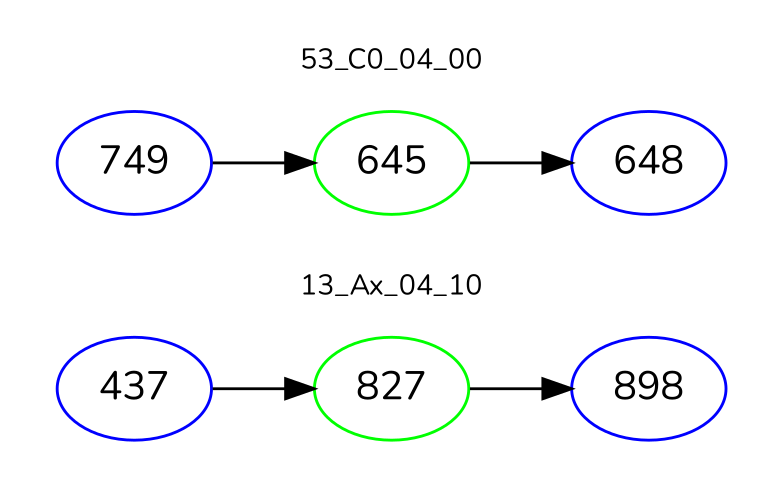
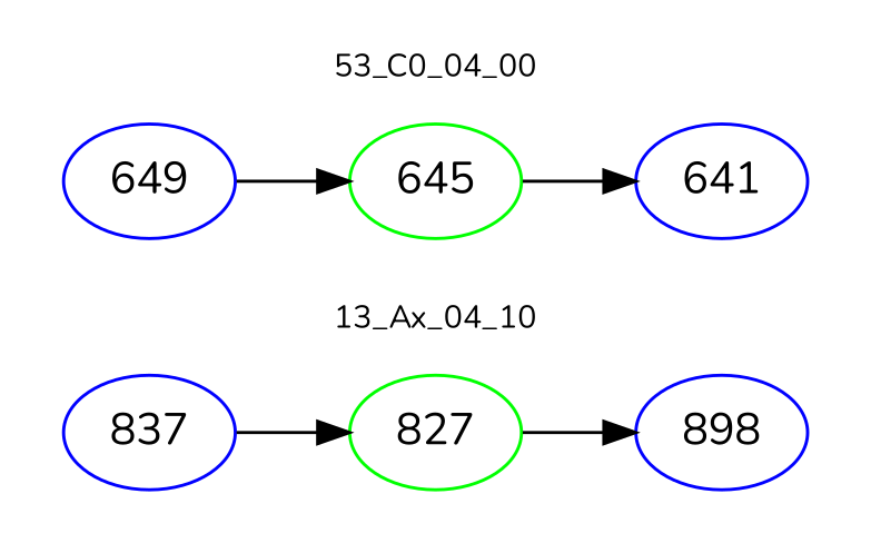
  digraph {
    fontname=Nunito
    rankdir=LR
    node [color=blue fontname=Nunito]
    edge [color=black fontname=Nunito]
-   n1 [label=437]
+   n1 [label=837]
    n2 [color=green label=827]
    n3 [label=898]
-   n4 [label=749]
+   n4 [label=649]
    n5 [color=green label=645]
-   n6 [label=648]
+   n6 [label=641]
    subgraph cluster_1 {
      color=white
      fontsize=10
      label="13_Ax_04_10"
      n1
      n2
      n3
    }
    subgraph cluster_2 {
      color=white
      fontsize=10
      label="53_C0_04_00"
      n4
      n5
      n6
    }
    n1 -> n2
    n2 -> n3
    n4 -> n5
    n5 -> n6
  }
